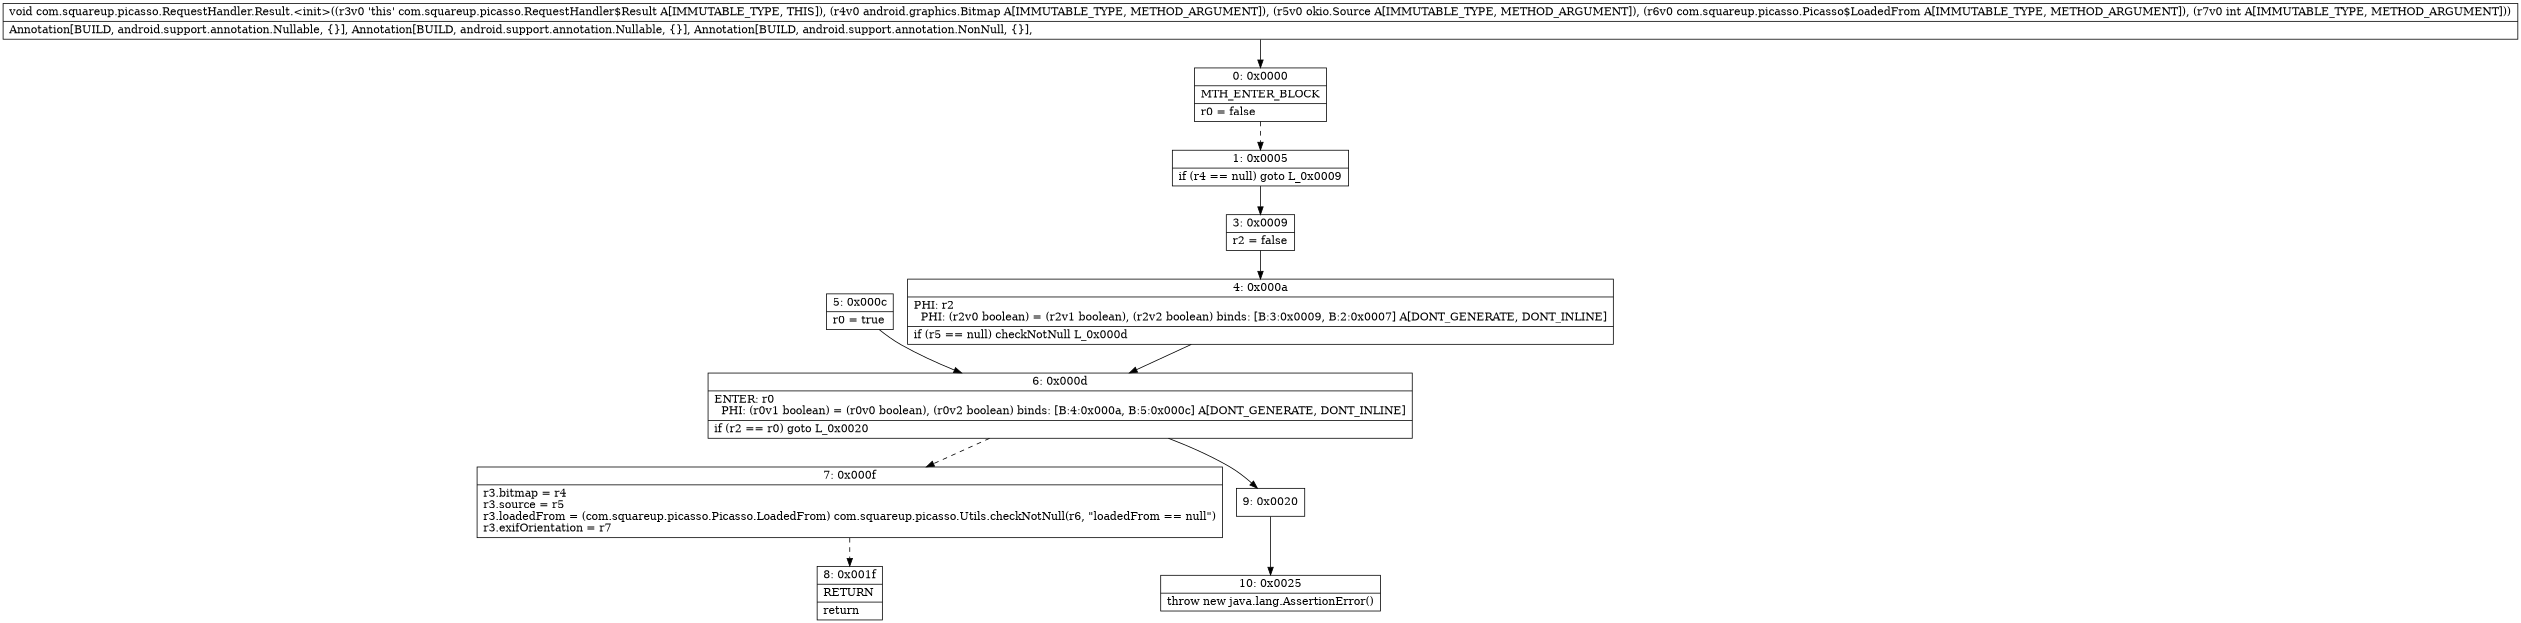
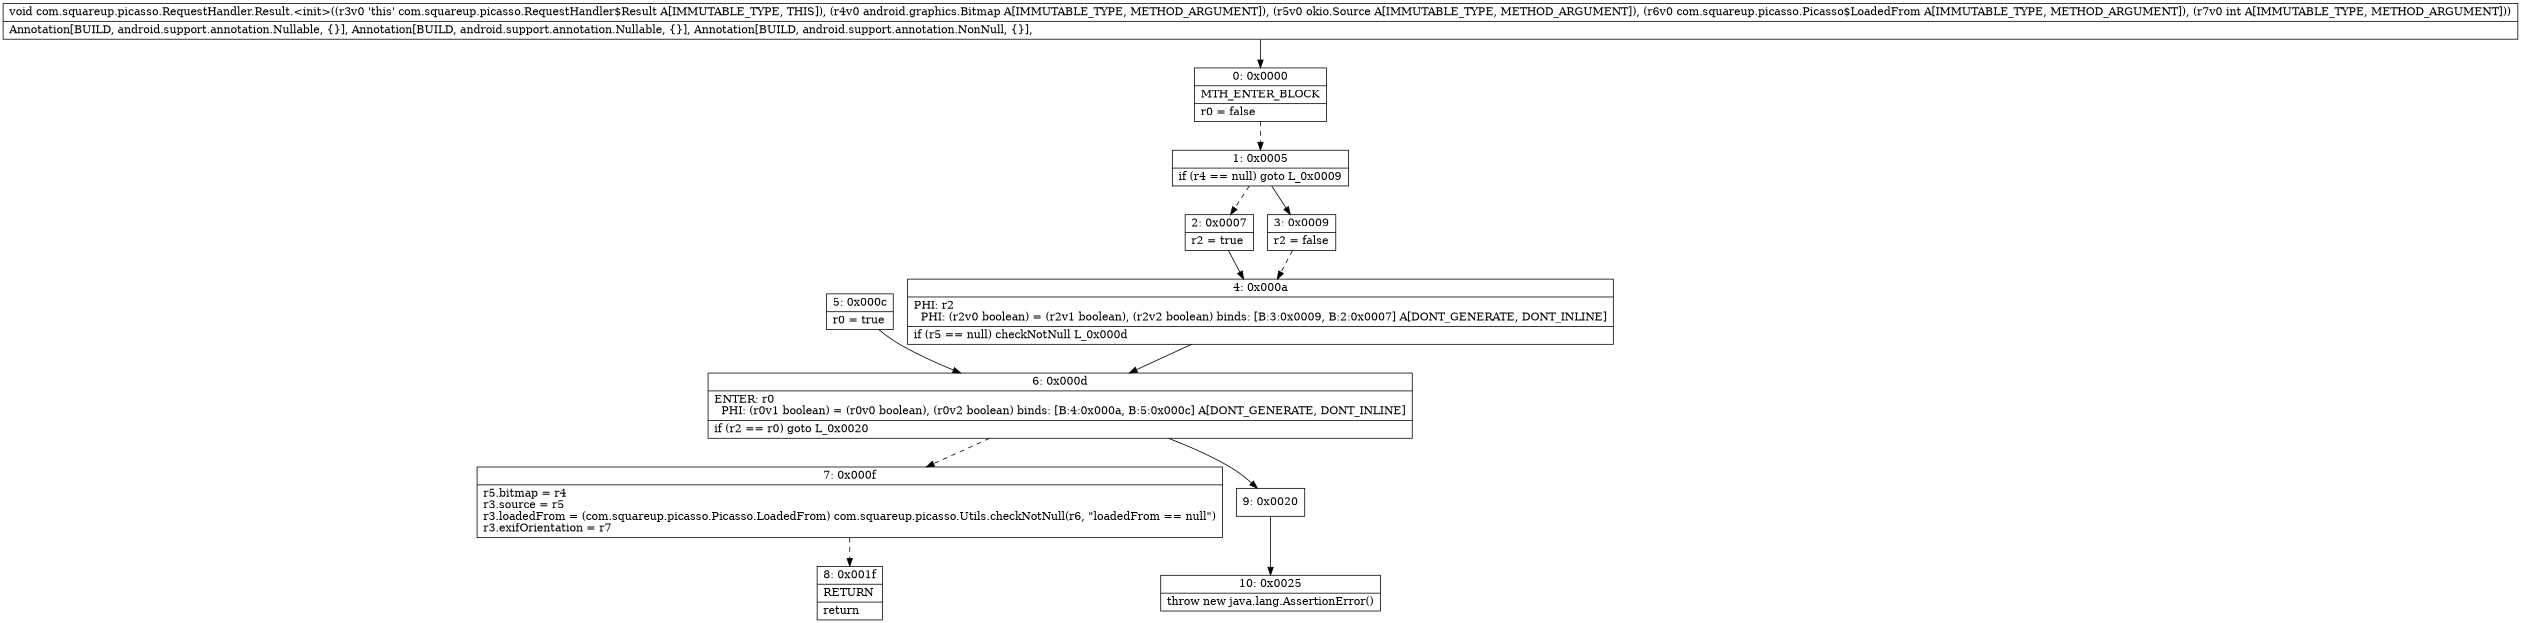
  digraph {
    node [shape=record]
    n1 [label="{0\:\ 0x0000|MTH_ENTER_BLOCK\l|r0 = false\l}"]
    n2 [label="{1\:\ 0x0005|if (r4 == null) goto L_0x0009\l}"]
+   n3 [label="{2\:\ 0x0007|r2 = true\l}"]
    n4 [label="{3\:\ 0x0009|r2 = false\l}"]
    n5 [label="{4\:\ 0x000a|PHI: r2 \l  PHI: (r2v0 boolean) = (r2v1 boolean), (r2v2 boolean) binds: [B:3:0x0009, B:2:0x0007] A[DONT_GENERATE, DONT_INLINE]\l|if (r5 == null) checkNotNull L_0x000d\l}"]
    n6 [label="{6\:\ 0x000d|ENTER: r0 \l  PHI: (r0v1 boolean) = (r0v0 boolean), (r0v2 boolean) binds: [B:4:0x000a, B:5:0x000c] A[DONT_GENERATE, DONT_INLINE]\l|if (r2 == r0) goto L_0x0020\l}"]
    n7 [label="{5\:\ 0x000c|r0 = true\l}"]
-   n8 [label="{7\:\ 0x000f|r3.bitmap = r4\lr3.source = r5\lr3.loadedFrom = (com.squareup.picasso.Picasso.LoadedFrom) com.squareup.picasso.Utils.checkNotNull(r6, \"loadedFrom == null\")\lr3.exifOrientation = r7\l}"]
+   n8 [label="{7\:\ 0x000f|r5.bitmap = r4\lr3.source = r5\lr3.loadedFrom = (com.squareup.picasso.Picasso.LoadedFrom) com.squareup.picasso.Utils.checkNotNull(r6, \"loadedFrom == null\")\lr3.exifOrientation = r7\l}"]
    n9 [label="{9\:\ 0x0020}"]
    n10 [label="{8\:\ 0x001f|RETURN\l|return\l}"]
    n11 [label="{10\:\ 0x0025|throw new java.lang.AssertionError()\l}"]
    n12 [label="{void com.squareup.picasso.RequestHandler.Result.\<init\>((r3v0 'this' com.squareup.picasso.RequestHandler$Result A[IMMUTABLE_TYPE, THIS]), (r4v0 android.graphics.Bitmap A[IMMUTABLE_TYPE, METHOD_ARGUMENT]), (r5v0 okio.Source A[IMMUTABLE_TYPE, METHOD_ARGUMENT]), (r6v0 com.squareup.picasso.Picasso$LoadedFrom A[IMMUTABLE_TYPE, METHOD_ARGUMENT]), (r7v0 int A[IMMUTABLE_TYPE, METHOD_ARGUMENT]))  | Annotation[BUILD, android.support.annotation.Nullable, \{\}], Annotation[BUILD, android.support.annotation.Nullable, \{\}], Annotation[BUILD, android.support.annotation.NonNull, \{\}], \l}"]
    n1 -> n2 [style=dashed]
+   n2 -> n3 [style=dashed]
    n2 -> n4
-   n4 -> n5
+   n3 -> n5
+   n4 -> n5 [style=dashed]
    n5 -> n6
    n6 -> n8 [style=dashed]
    n6 -> n9
    n7 -> n6
    n8 -> n10 [style=dashed]
    n9 -> n11
    n12 -> n1
  }
